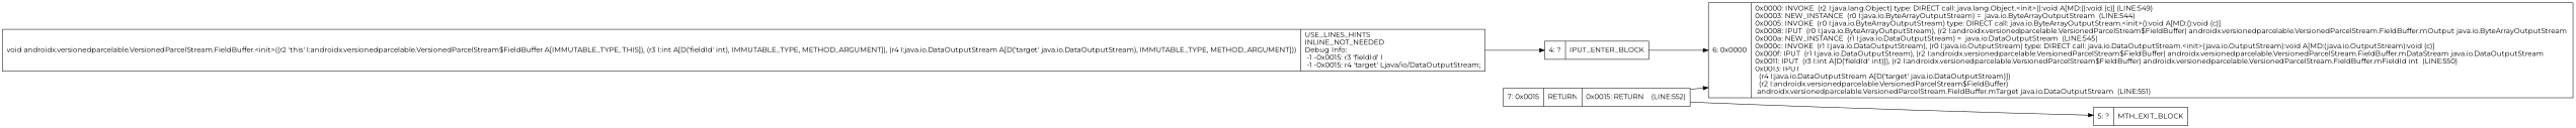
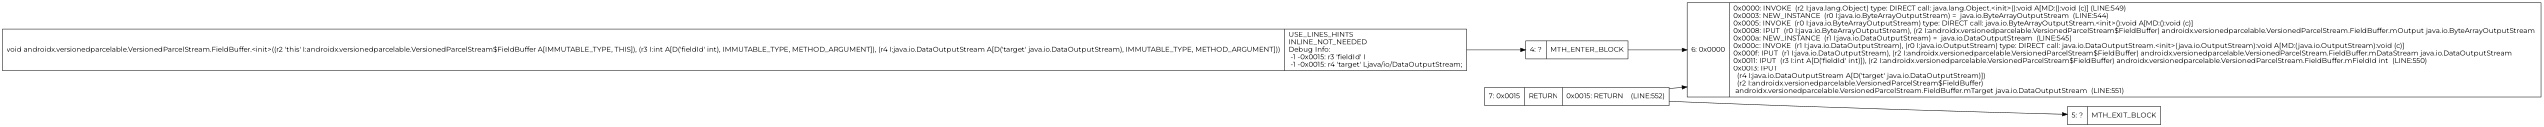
  digraph {
    fontname=Montserrat
    rankdir=LR
    node [fontname=Montserrat shape=record]
    edge [fontname=Montserrat]
-   n1 [label="{4\:\ ?|IPUT_ENTER_BLOCK\l}"]
+   n1 [label="{4\:\ ?|MTH_ENTER_BLOCK\l}"]
    n2 [label="{6\:\ 0x0000|0x0000: INVOKE  (r2 I:java.lang.Object) type: DIRECT call: java.lang.Object.\<init\>():void A[MD:():void (c)] (LINE:549)\l0x0003: NEW_INSTANCE  (r0 I:java.io.ByteArrayOutputStream) =  java.io.ByteArrayOutputStream  (LINE:544)\l0x0005: INVOKE  (r0 I:java.io.ByteArrayOutputStream) type: DIRECT call: java.io.ByteArrayOutputStream.\<init\>():void A[MD:():void (c)]\l0x0008: IPUT  (r0 I:java.io.ByteArrayOutputStream), (r2 I:androidx.versionedparcelable.VersionedParcelStream$FieldBuffer) androidx.versionedparcelable.VersionedParcelStream.FieldBuffer.mOutput java.io.ByteArrayOutputStream \l0x000a: NEW_INSTANCE  (r1 I:java.io.DataOutputStream) =  java.io.DataOutputStream  (LINE:545)\l0x000c: INVOKE  (r1 I:java.io.DataOutputStream), (r0 I:java.io.OutputStream) type: DIRECT call: java.io.DataOutputStream.\<init\>(java.io.OutputStream):void A[MD:(java.io.OutputStream):void (c)]\l0x000f: IPUT  (r1 I:java.io.DataOutputStream), (r2 I:androidx.versionedparcelable.VersionedParcelStream$FieldBuffer) androidx.versionedparcelable.VersionedParcelStream.FieldBuffer.mDataStream java.io.DataOutputStream \l0x0011: IPUT  (r3 I:int A[D('fieldId' int)]), (r2 I:androidx.versionedparcelable.VersionedParcelStream$FieldBuffer) androidx.versionedparcelable.VersionedParcelStream.FieldBuffer.mFieldId int  (LINE:550)\l0x0013: IPUT  \l  (r4 I:java.io.DataOutputStream A[D('target' java.io.DataOutputStream)])\l  (r2 I:androidx.versionedparcelable.VersionedParcelStream$FieldBuffer)\l androidx.versionedparcelable.VersionedParcelStream.FieldBuffer.mTarget java.io.DataOutputStream  (LINE:551)\l}"]
    n3 [label="{7\:\ 0x0015|RETURN\l|0x0015: RETURN    (LINE:552)\l}"]
    n4 [label="{5\:\ ?|MTH_EXIT_BLOCK\l}"]
    n5 [label="{void androidx.versionedparcelable.VersionedParcelStream.FieldBuffer.\<init\>((r2 'this' I:androidx.versionedparcelable.VersionedParcelStream$FieldBuffer A[IMMUTABLE_TYPE, THIS]), (r3 I:int A[D('fieldId' int), IMMUTABLE_TYPE, METHOD_ARGUMENT]), (r4 I:java.io.DataOutputStream A[D('target' java.io.DataOutputStream), IMMUTABLE_TYPE, METHOD_ARGUMENT]))  | USE_LINES_HINTS\lINLINE_NOT_NEEDED\lDebug Info:\l  \-1 \-0x0015: r3 'fieldId' I\l  \-1 \-0x0015: r4 'target' Ljava\/io\/DataOutputStream;\l}"]
    n1 -> n2
    n3 -> n2
    n3 -> n4
    n5 -> n1
  }
